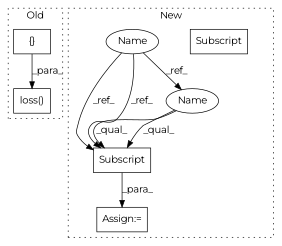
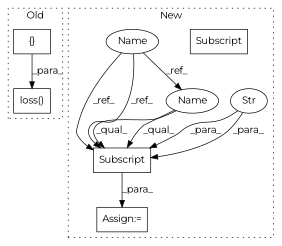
  digraph {
    fontname=Montserrat
    node [a=63 fontname=Montserrat l="17,0" s="1382,0" shape=box]
    edge [fontname=Montserrat]
    n1 [a=75 l="15,1" label="loss()" s="1055,1183"]
    n2 [a=95 l="1,1" label="{}" s="1070,1182"]
    n3 [label=Subscript]
+   n4 [a=66 l=6 label=Str s=1392 shape=ellipse]
    n5 [a=68 l=3 label="Assign:=" s=1379]
    n6 [a=87 l=9 label=Name s=1048 shape=ellipse]
    n7 [label=Subscript]
    n8 [a=87 l=9 label=Name s=1382 shape=ellipse]
    subgraph cluster_1 {
      label=Old
      style=dotted
      n1
      n2
    }
    subgraph cluster_2 {
      label=New
      style=dotted
      n3
+     n4
      n5
      n6
      n7
      n8
    }
    n2 -> n1 [label=_para_]
+   n4 -> n7 [label=_para_]
+   n4 -> n7 [label=_para_]
    n6 -> n7 [label=_ref_]
    n6 -> n7 [label=_ref_]
    n6 -> n8 [label=_ref_]
    n7 -> n5 [label=_para_]
    n8 -> n7 [label=_qual_]
    n8 -> n7 [label=_qual_]
  }
